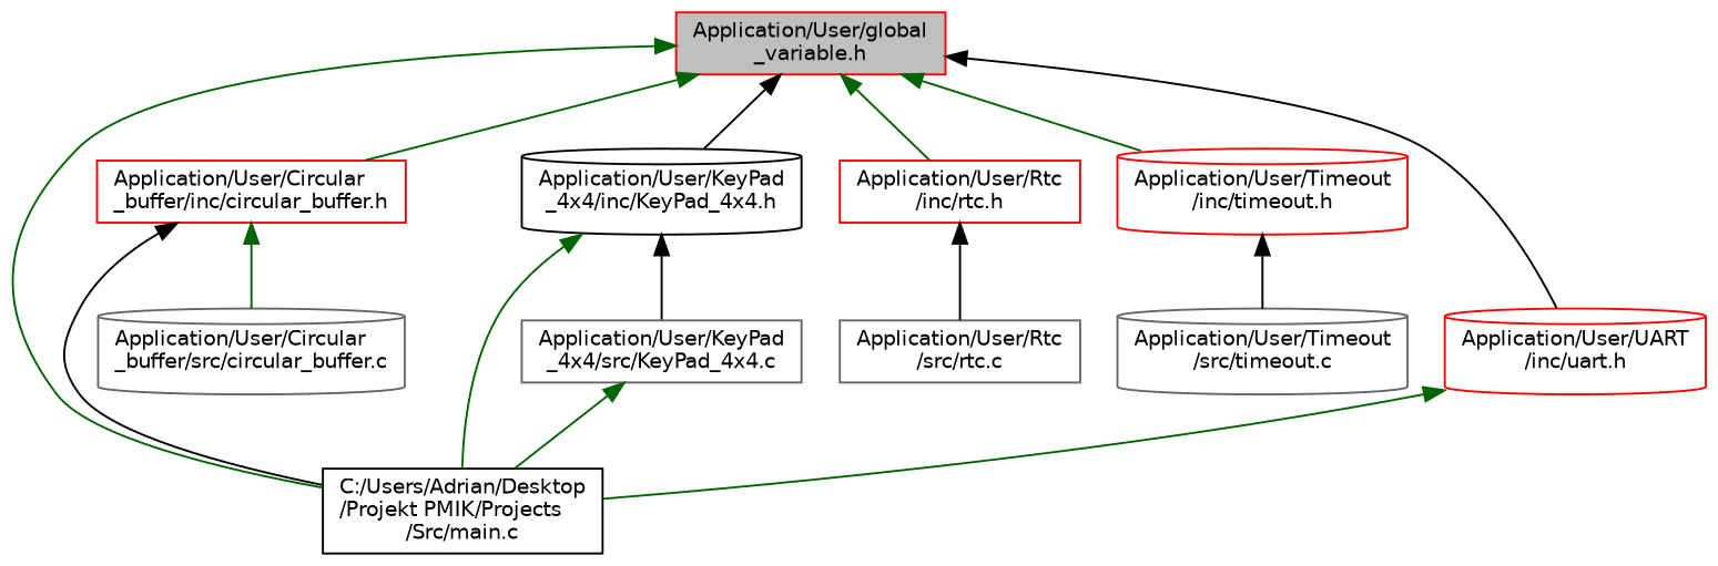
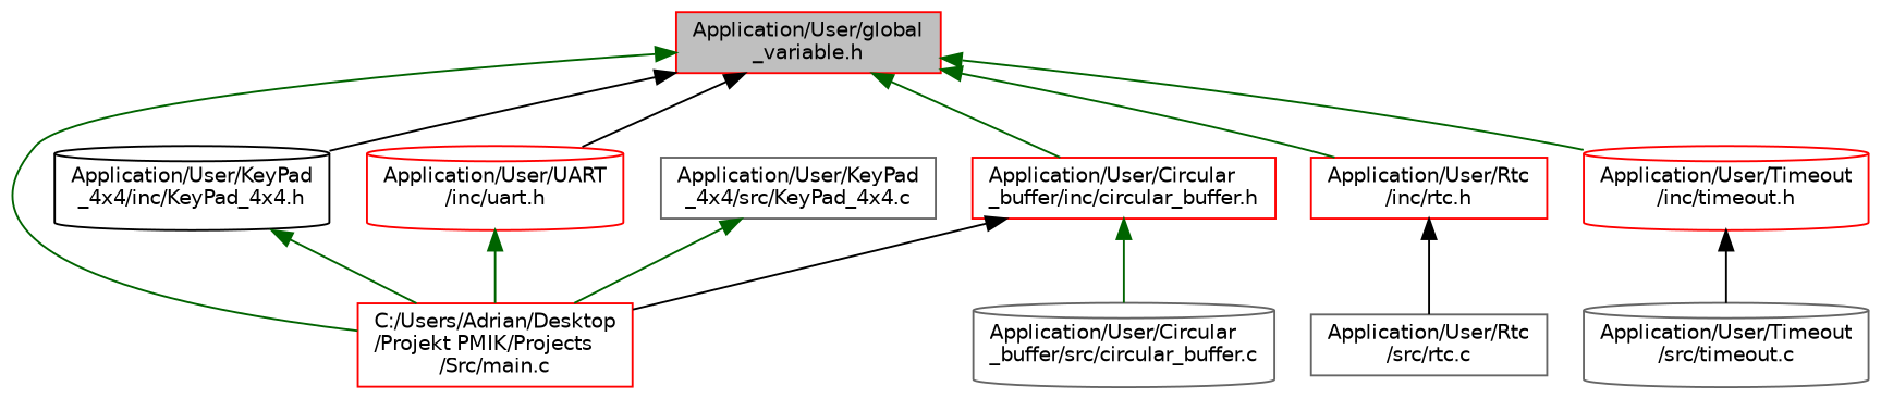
  digraph {
    node [color=red fillcolor=white fontname=Helvetica fontsize=10 shape=box style=filled]
    edge [color=darkgreen dir=back fontname=Helvetica fontsize=10 labelfontname=Helvetica labelfontsize=10 style=solid]
    n1 [fillcolor=grey75 fontcolor=black height=0.2 label="Application/User/global\l_variable.h" width=0.4]
-   n2 [color=black height=0.2 label="C:/Users/Adrian/Desktop\l/Projekt PMIK/Projects\l/Src/main.c" width=0.4]
+   n2 [height=0.2 label="C:/Users/Adrian/Desktop\l/Projekt PMIK/Projects\l/Src/main.c" width=0.4]
    n3 [height=0.2 label="Application/User/Circular\l_buffer/inc/circular_buffer.h" width=0.4]
    n4 [color=black height=0.2 label="Application/User/KeyPad\l_4x4/inc/KeyPad_4x4.h" shape=cylinder width=0.4]
    n5 [height=0.2 label="Application/User/Rtc\l/inc/rtc.h" width=0.4]
    n6 [height=0.2 label="Application/User/Timeout\l/inc/timeout.h" shape=cylinder width=0.4]
    n7 [height=0.2 label="Application/User/UART\l/inc/uart.h" shape=cylinder width=0.4]
    n8 [color=gray40 height=0.2 label="Application/User/Circular\l_buffer/src/circular_buffer.c" shape=cylinder width=0.4]
    n9 [color=gray40 height=0.2 label="Application/User/KeyPad\l_4x4/src/KeyPad_4x4.c" width=0.4]
    n10 [color=gray40 height=0.2 label="Application/User/Rtc\l/src/rtc.c" width=0.4]
    n11 [color=gray40 height=0.2 label="Application/User/Timeout\l/src/timeout.c" shape=cylinder width=0.4]
    n1 -> n2
    n1 -> n3
    n1 -> n4 [color=black]
    n1 -> n5
    n1 -> n6
    n1 -> n7 [color=black]
    n3 -> n2 [color=black]
    n3 -> n8
    n4 -> n2
-   n4 -> n9 [color=black]
    n5 -> n10 [color=black]
    n6 -> n11 [color=black]
    n7 -> n2
    n9 -> n2
  }
